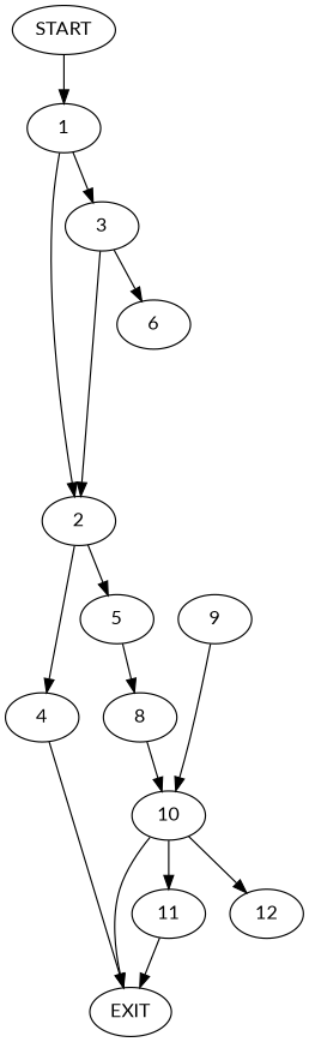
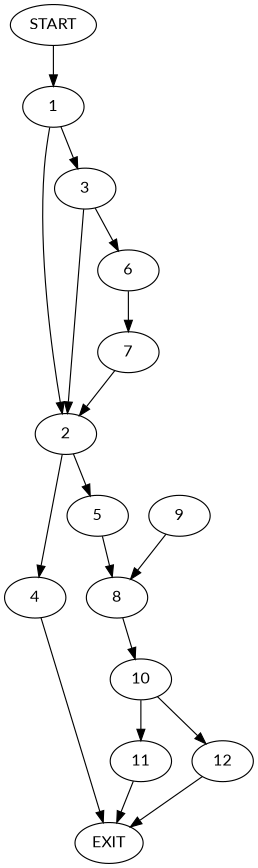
  digraph {
    fontname=Lato
    node [fontname=Lato]
    edge [fontname=Lato]
    n1 [label=START]
    1
    2
    3
    n5 [label=EXIT]
    4
    5
    6
    8
+   7
    10
    9
    11
    12
    n1 -> 1
    1 -> 2
    1 -> 3
    2 -> 4
    2 -> 5
    3 -> 2
    3 -> 6
    4 -> n5
    5 -> 8
+   6 -> 7
    8 -> 10
+   7 -> 2
    10 -> 11
    10 -> 12
-   9 -> 10
+   9 -> 8
    11 -> n5
-   10 -> n5
+   12 -> n5
  }
